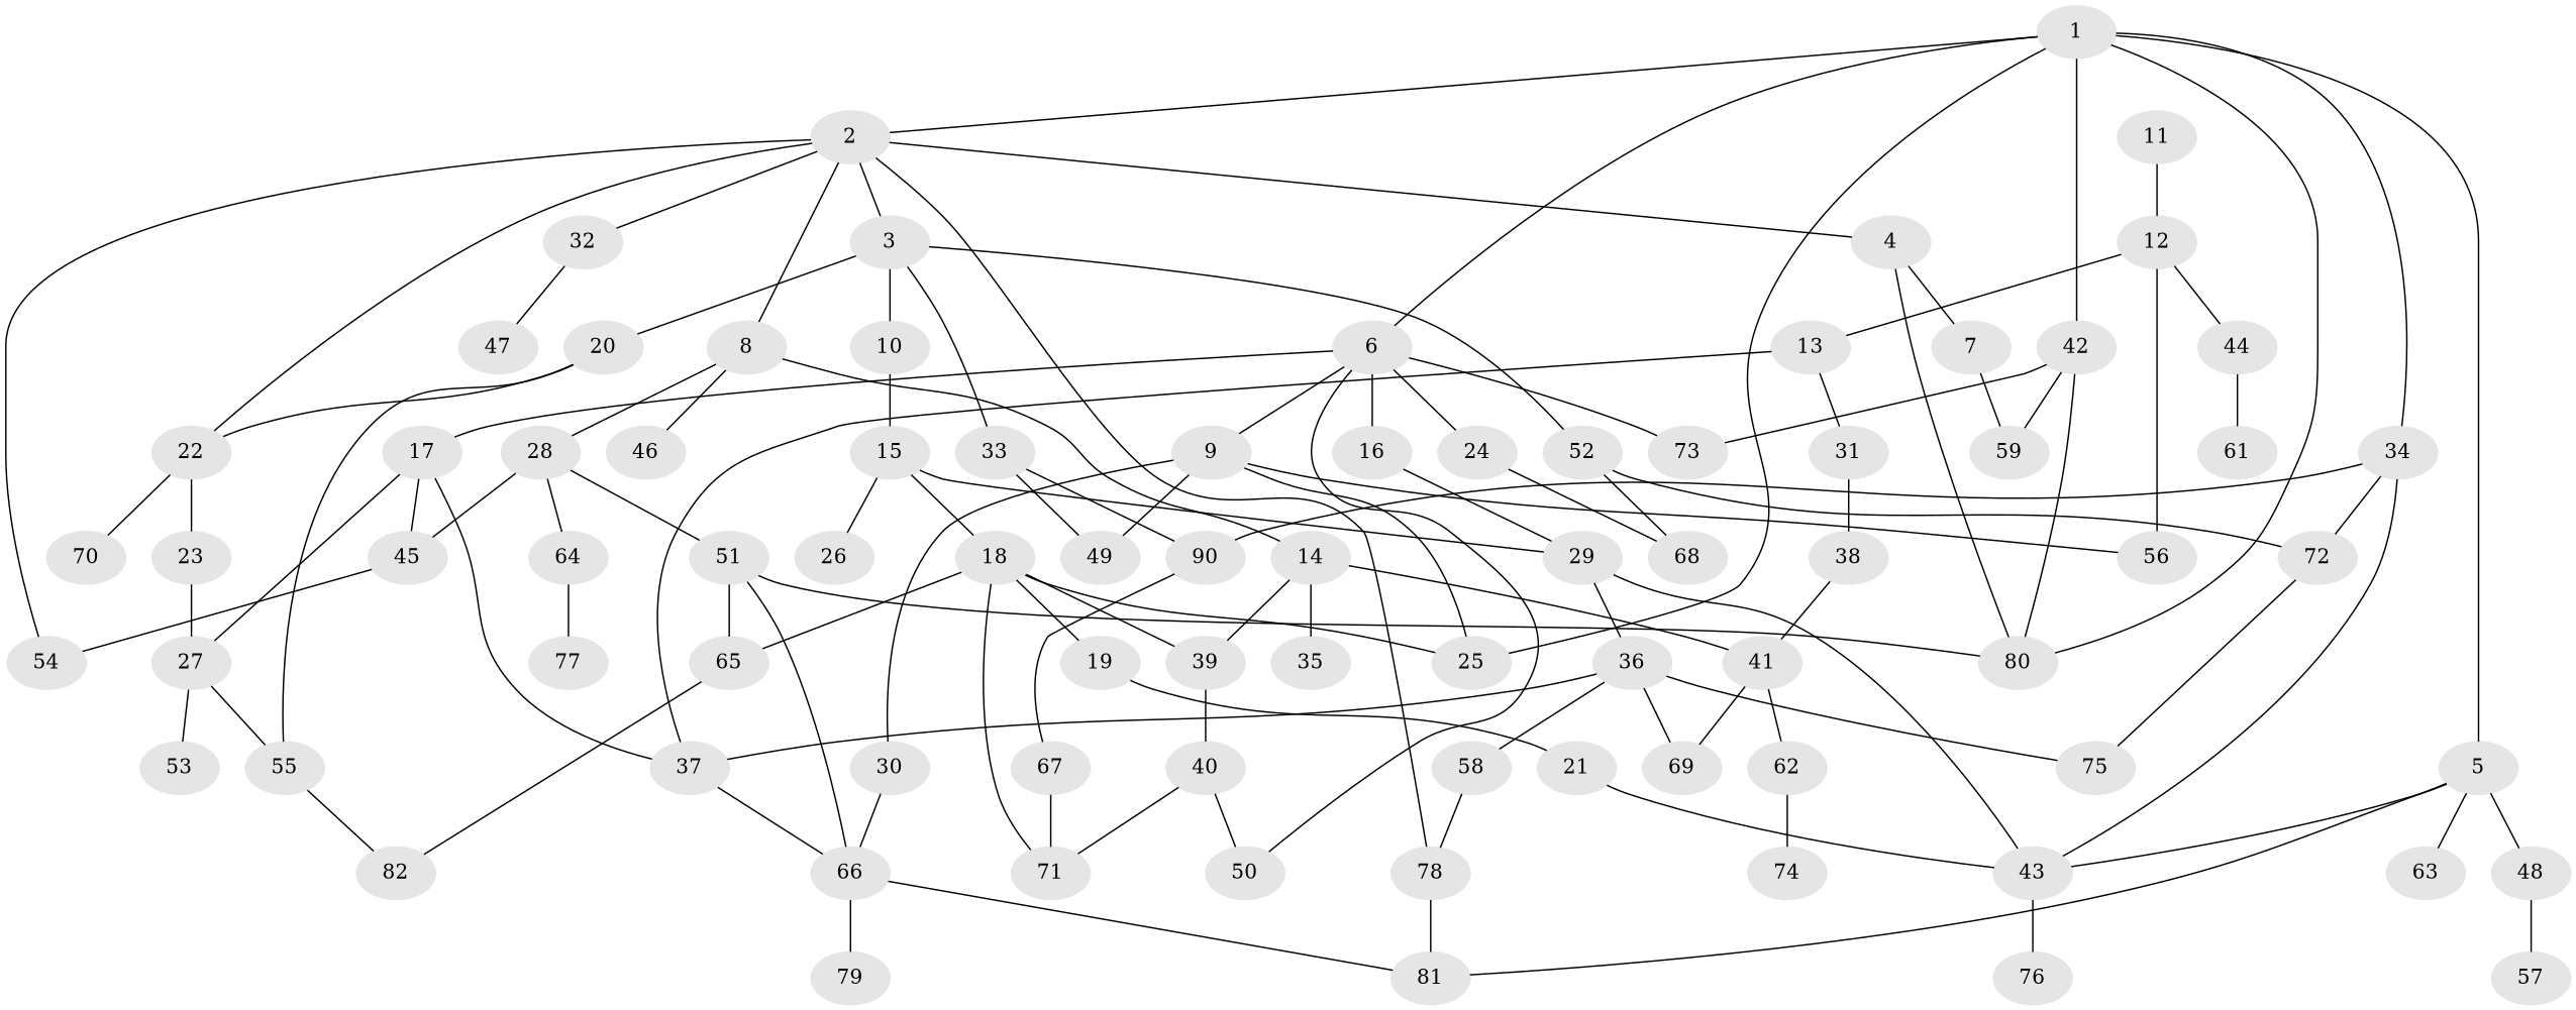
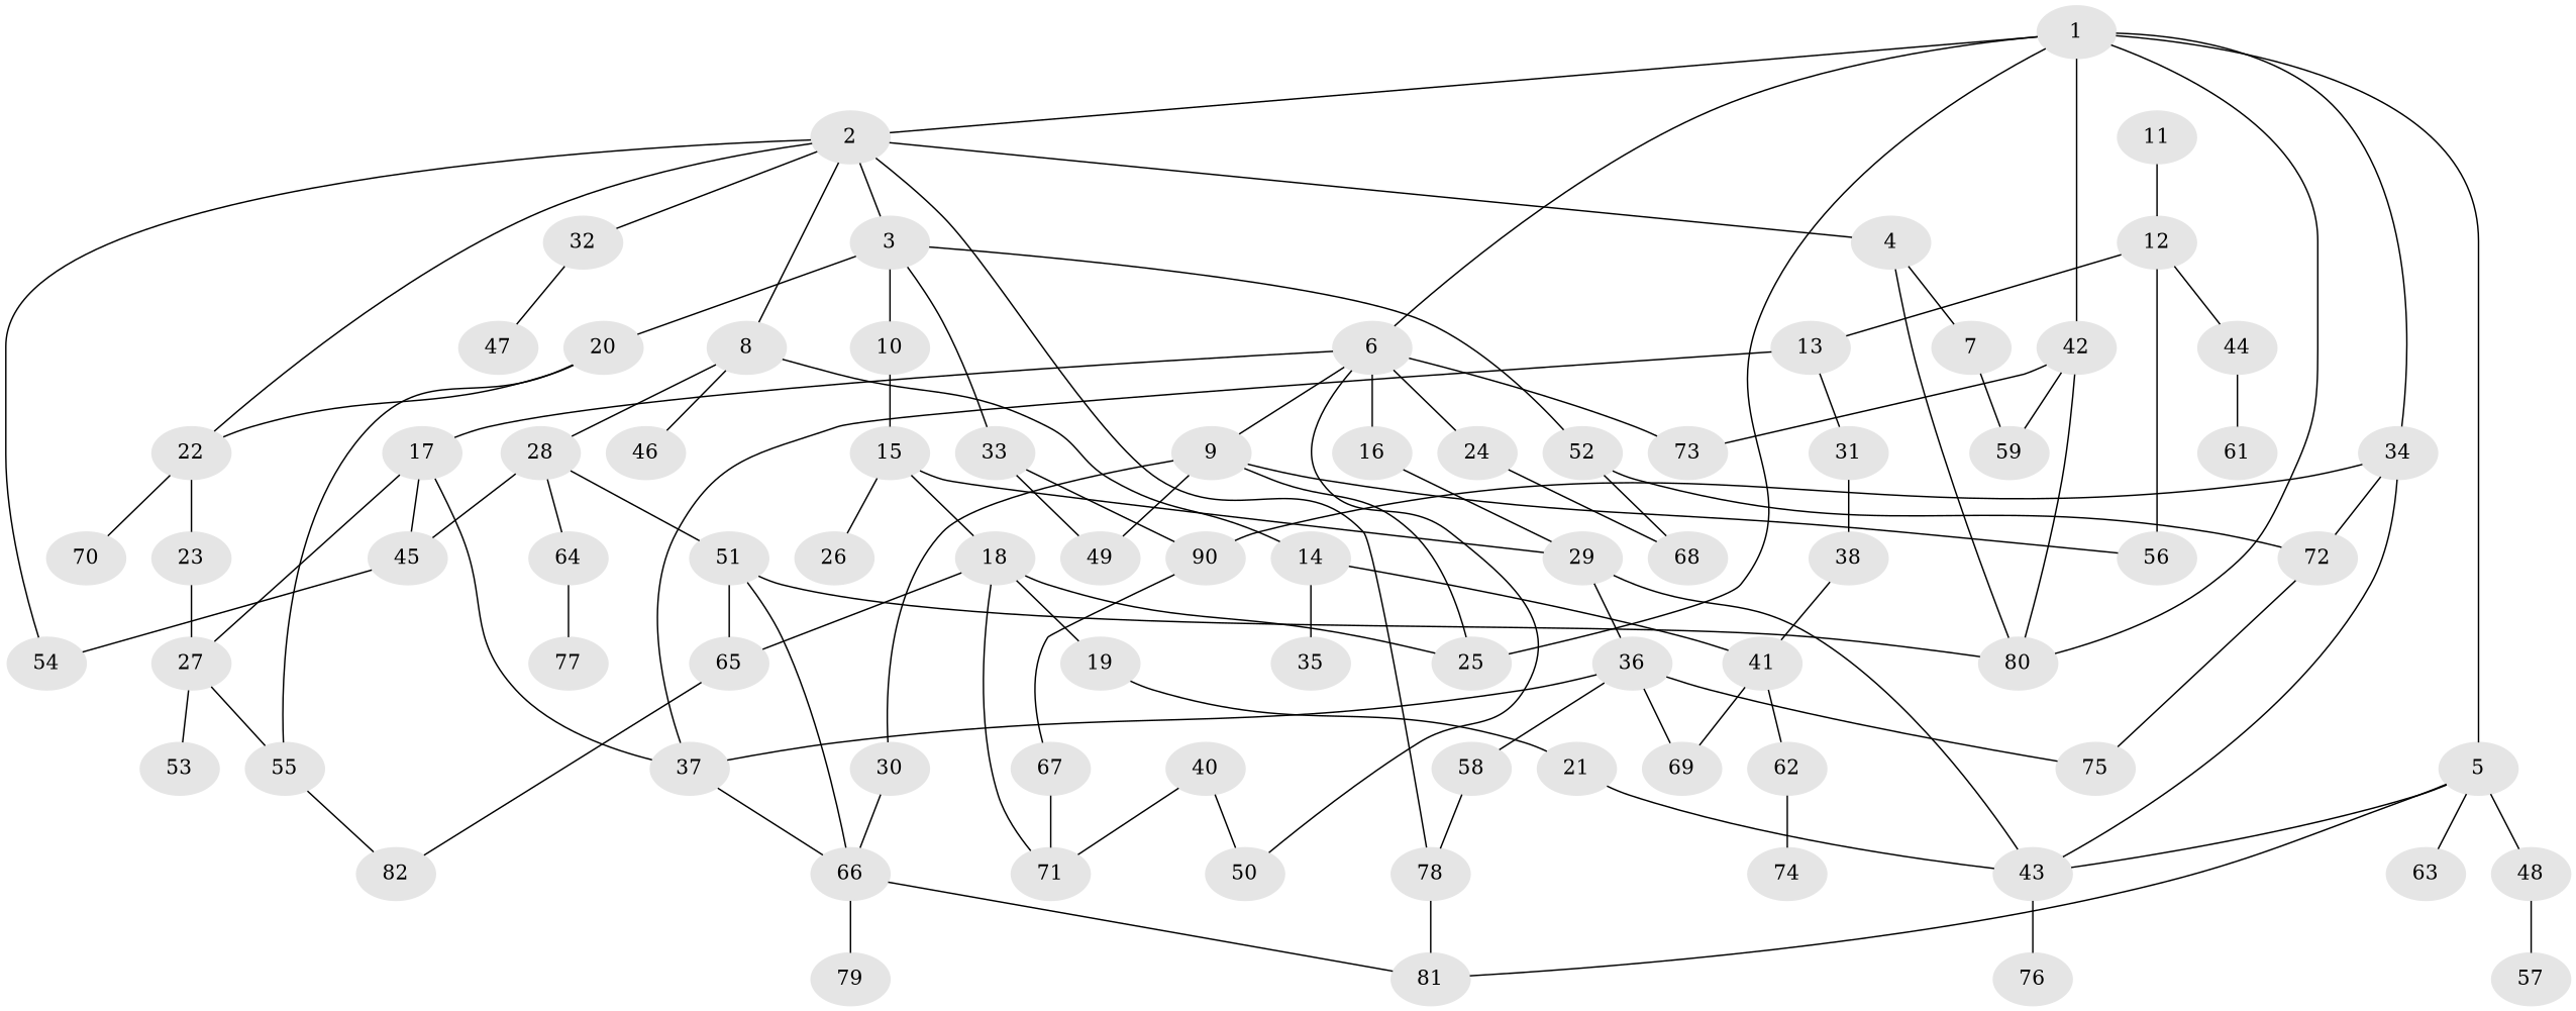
  graph {
    node [color=gray90 style=filled]
    1
    2
    5
    6
    25
    34
    42
    80
    3
    4
    8
    22
    32
    54
    78
    43
    48
    63
    81
    9
    16
    17
    24
    50
    73
    n26 [label=90]
    72
    59
    10
    20
    33
    52
    7
    14
    28
    46
    23
    70
    47
    15
    55
    49
    68
    76
    57
    30
    56
    29
    37
    27
    45
    35
-   39
    41
    51
    64
    11
    12
    66
    18
    26
    13
    44
    31
    61
    38
    40
    69
    62
    19
    65
    71
    36
    53
    21
    82
    77
    58
    75
    79
    67
    74
    1 -- 2
    1 -- 5
    1 -- 6
    1 -- 25
    1 -- 34
    1 -- 42
    1 -- 80
    2 -- 3
    2 -- 4
    2 -- 8
    2 -- 22
    2 -- 32
    2 -- 54
    2 -- 78
    5 -- 43
    5 -- 48
    5 -- 63
    5 -- 81
    6 -- 9
    6 -- 16
    6 -- 17
    6 -- 24
    6 -- 50
    6 -- 73
    34 -- 43
    34 -- n26
    34 -- 72
    42 -- 80
    42 -- 73
    42 -- 59
    3 -- 10
    3 -- 20
    3 -- 33
    3 -- 52
    4 -- 80
    4 -- 7
    8 -- 14
    8 -- 28
    8 -- 46
    22 -- 23
    22 -- 70
    32 -- 47
    78 -- 81
    43 -- 76
    48 -- 57
    9 -- 25
    9 -- 49
    9 -- 30
    9 -- 56
    16 -- 29
    17 -- 37
    17 -- 27
    17 -- 45
    24 -- 68
    n26 -- 67
    72 -- 75
    10 -- 15
    20 -- 22
    20 -- 55
    33 -- n26
    33 -- 49
    52 -- 72
    52 -- 68
    7 -- 59
    14 -- 35
-   14 -- 39
    14 -- 41
    28 -- 45
    28 -- 51
    28 -- 64
    23 -- 27
    15 -- 29
    15 -- 18
    15 -- 26
    55 -- 82
    30 -- 66
    29 -- 43
    29 -- 36
    37 -- 66
    27 -- 55
    27 -- 53
    45 -- 54
-   39 -- 40
    41 -- 69
    41 -- 62
    51 -- 80
    51 -- 66
    51 -- 65
    64 -- 77
    11 -- 12
    12 -- 56
    12 -- 13
    12 -- 44
    66 -- 81
    66 -- 79
    18 -- 25
-   18 -- 39
    18 -- 19
    18 -- 65
    18 -- 71
    13 -- 37
    13 -- 31
    44 -- 61
    31 -- 38
    38 -- 41
    40 -- 50
    40 -- 71
    62 -- 74
    19 -- 21
    65 -- 82
    36 -- 37
    36 -- 69
    36 -- 58
    36 -- 75
    21 -- 43
    58 -- 78
    67 -- 71
  }
